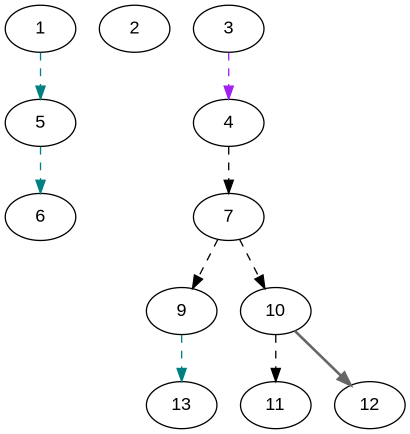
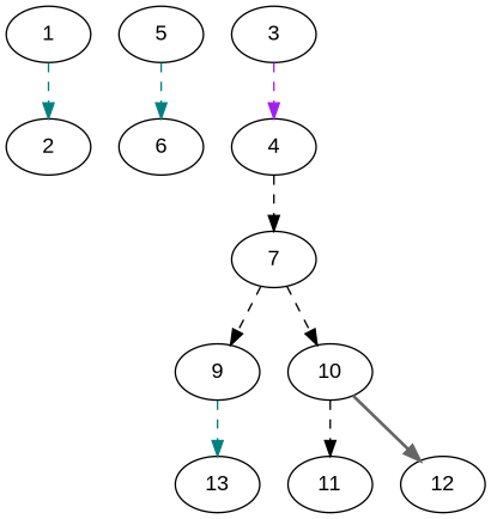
  digraph {
    fontname="Liberation Sans"
    node [alpha=0.07 fontname="Liberation Sans"]
    edge [color=black fontname="Liberation Sans" style=dashed]
    1 [expect_size=11835971265435271168]
    5 [alpha=0.19 expect_size=95449602647291592704]
    6 [alpha=0.18 expect_size=165553664015562964992]
    2 [alpha=0.08 expect_size=2303721472000000000]
    3 [alpha=0.06 expect_size=8979633126122809]
    4 [alpha=0.15 expect_size=3105011642925056000]
    7 [alpha=0.17 expect_size=10253415784150738]
    9 [alpha=0.10 expect_size=3872626318103867]
    10 [alpha=0.11 expect_size=273697613911460960]
    13 [alpha=0.17 expect_size=3364139904958563]
    11 [alpha=0.06 expect_size=8278364870177456128]
    12 [expect_size=124698007357385342976]
-   1 -> 5 [color=teal]
+   1 -> 2 [color=teal]
    5 -> 6 [color=teal]
    3 -> 4 [color=purple]
    4 -> 7
    7 -> 9
    7 -> 10
    9 -> 13 [color=teal]
    10 -> 11
    10 -> 12 [color=gray40 style=bold]
  }
